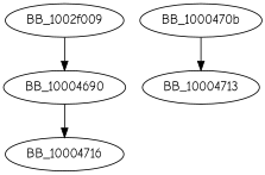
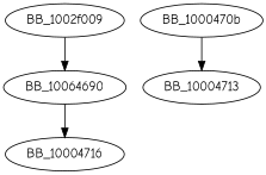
  digraph {
    fontname="Comic Neue"
    node [fontname="Comic Neue"]
    edge [fontname="Comic Neue"]
-   BB_10004690
+   BB_10004690 [label=BB_10064690]
    BB_10004716
    BB_1000470b
    BB_10004713
    BB_1002f009
    BB_10004690 -> BB_10004716
    BB_1000470b -> BB_10004713
    BB_1002f009 -> BB_10004690
  }
